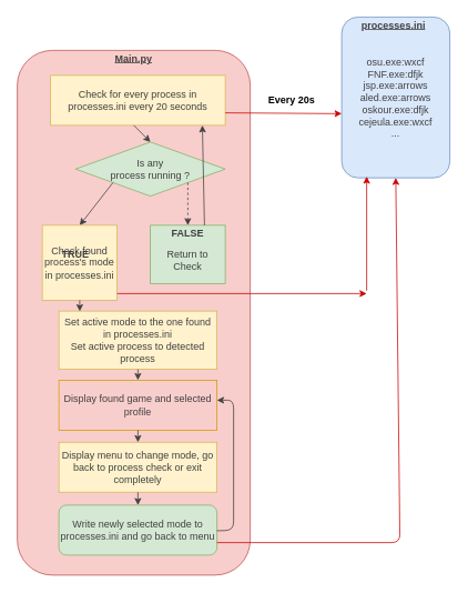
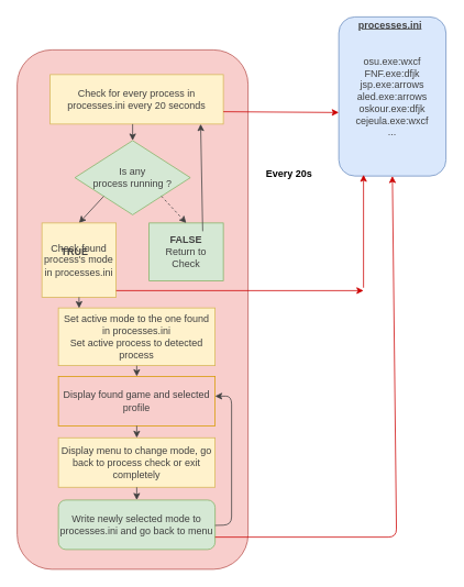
  <mxCell id="0" />
  <mxCell id="1" parent="0" />
  <mxCell id="2" value="" style="rounded=1;whiteSpace=wrap;html=1;fillColor=#f8cecc;strokeColor=#b85450;" parent="1" vertex="1"><mxGeometry x="20" y="60" width="280" height="630" as="geometry" /></mxCell>
  <mxCell id="3" value="&lt;font color=&quot;#404040&quot;&gt;Check for every process in processes.ini every 20 seconds&lt;/font&gt;" style="rounded=0;whiteSpace=wrap;html=1;fillColor=#fff2cc;strokeColor=#d6b656;" parent="1" vertex="1"><mxGeometry x="60" y="90" width="210" height="60" as="geometry" /></mxCell>
  <mxCell id="4" value="&lt;font color=&quot;#404040&quot;&gt;osu.exe:wxcf&lt;br&gt;FNF.exe:dfjk&lt;br&gt;jsp.exe:arrows&lt;br&gt;aled.exe:arrows&lt;br&gt;oskour.exe:dfjk&lt;br&gt;cejeula.exe:wxcf&lt;br&gt;...&lt;/font&gt;" style="rounded=1;whiteSpace=wrap;html=1;fillColor=#dae8fc;strokeColor=#6c8ebf;" parent="1" vertex="1"><mxGeometry x="410" y="20" width="130" height="193" as="geometry" /></mxCell>
  <mxCell id="5" value="" style="endArrow=classic;html=1;strokeColor=#CC0000;exitX=1;exitY=0.75;exitDx=0;exitDy=0;" parent="1" source="3" edge="1"><mxGeometry width="50" height="50" relative="1" as="geometry"><mxPoint x="300" y="140" as="sourcePoint" /><mxPoint x="410" y="136" as="targetPoint" /></mxGeometry></mxCell>
- <mxCell id="6" value="Every 20s" style="text;html=1;strokeColor=none;fillColor=none;align=center;verticalAlign=middle;whiteSpace=wrap;rounded=0;fontStyle=1" parent="1" vertex="1"><mxGeometry x="320" y="110" width="60" height="20" as="geometry" /></mxCell>
- <mxCell id="7" value="Main.py" style="text;html=1;align=center;verticalAlign=middle;whiteSpace=wrap;rounded=0;fontStyle=5;fontColor=#404040;" parent="1" vertex="1"><mxGeometry x="140" y="60" width="40" height="20" as="geometry" /></mxCell>
+ <mxCell id="6" value="Every 20s" style="text;html=1;strokeColor=none;fillColor=none;align=center;verticalAlign=middle;whiteSpace=wrap;rounded=0;fontStyle=1" parent="1" vertex="1"><mxGeometry x="320" y="200" width="60" height="20" as="geometry" /></mxCell>
  <mxCell id="8" value="processes.ini" style="text;html=1;strokeColor=none;fillColor=none;align=center;verticalAlign=middle;whiteSpace=wrap;rounded=0;fontStyle=5;fontColor=#404040;" parent="1" vertex="1"><mxGeometry x="450" y="20" width="45" height="20" as="geometry" /></mxCell>
- <mxCell id="9" value="&lt;font color=&quot;#404040&quot;&gt;Is any &lt;br&gt;process running ?&lt;/font&gt;" style="rhombus;whiteSpace=wrap;html=1;fillColor=#d5e8d4;strokeColor=#82b366;" parent="1" vertex="1"><mxGeometry x="90" y="170" width="180" height="65" as="geometry" /></mxCell>
+ <mxCell id="9" value="&lt;font color=&quot;#404040&quot;&gt;Is any &lt;br&gt;process running ?&lt;/font&gt;" style="rhombus;whiteSpace=wrap;html=1;fillColor=#d5e8d4;strokeColor=#82b366;" parent="1" vertex="1"><mxGeometry x="90" y="170" width="140" height="90" as="geometry" /></mxCell>
  <mxCell id="10" value="" style="endArrow=classic;html=1;exitX=0;exitY=1;exitDx=0;exitDy=0;entryX=0.5;entryY=0;entryDx=0;entryDy=0;strokeColor=#404040;" parent="1" source="9" target="11" edge="1"><mxGeometry width="50" height="50" relative="1" as="geometry"><mxPoint x="0" y="410" as="sourcePoint" /><mxPoint x="160" y="450" as="targetPoint" /></mxGeometry></mxCell>
  <mxCell id="11" value="&lt;font color=&quot;#404040&quot;&gt;Check found process's mode in processes.ini&lt;/font&gt;" style="rounded=0;whiteSpace=wrap;html=1;fillColor=#fff2cc;strokeColor=#d6b656;" parent="1" vertex="1"><mxGeometry x="50" y="270" width="90" height="90" as="geometry" /></mxCell>
  <mxCell id="12" value="&lt;font color=&quot;#404040&quot;&gt;&lt;br&gt;Return to &lt;br&gt;Check&lt;/font&gt;" style="rounded=0;whiteSpace=wrap;html=1;fillColor=#d5e8d4;strokeColor=#82b366;" parent="1" vertex="1"><mxGeometry x="180" y="270" width="90" height="70" as="geometry" /></mxCell>
  <mxCell id="13" value="" style="endArrow=classic;html=1;exitX=1;exitY=1;exitDx=0;exitDy=0;entryX=0.5;entryY=0;entryDx=0;entryDy=0;strokeColor=#404040;dashed=1;" parent="1" source="9" target="12" edge="1"><mxGeometry width="50" height="50" relative="1" as="geometry"><mxPoint x="360" y="320" as="sourcePoint" /><mxPoint x="410" y="270" as="targetPoint" /></mxGeometry></mxCell>
  <mxCell id="14" value="&lt;font color=&quot;#404040&quot;&gt;TRUE&lt;/font&gt;" style="text;html=1;strokeColor=none;fillColor=none;align=center;verticalAlign=middle;whiteSpace=wrap;rounded=0;fontStyle=1" parent="1" vertex="1"><mxGeometry x="70" y="295" width="40" height="20" as="geometry" /></mxCell>
- <mxCell id="15" value="&lt;font color=&quot;#404040&quot;&gt;FALSE&lt;/font&gt;" style="text;html=1;strokeColor=none;fillColor=none;align=center;verticalAlign=middle;whiteSpace=wrap;rounded=0;fontStyle=1" parent="1" vertex="1"><mxGeometry x="205" y="270" width="40" height="20" as="geometry" /></mxCell>
+ <mxCell id="15" value="&lt;font color=&quot;#404040&quot;&gt;FALSE&lt;/font&gt;" style="text;html=1;strokeColor=none;fillColor=none;align=center;verticalAlign=middle;whiteSpace=wrap;rounded=0;fontStyle=1" parent="1" vertex="1"><mxGeometry x="205" y="280" width="40" height="20" as="geometry" /></mxCell>
  <mxCell id="16" value="" style="endArrow=classic;html=1;exitX=1;exitY=0;exitDx=0;exitDy=0;entryX=0.869;entryY=1;entryDx=0;entryDy=0;entryPerimeter=0;strokeColor=#404040;" parent="1" source="15" target="3" edge="1"><mxGeometry width="50" height="50" relative="1" as="geometry"><mxPoint x="360" y="320" as="sourcePoint" /><mxPoint x="410" y="270" as="targetPoint" /></mxGeometry></mxCell>
  <mxCell id="17" value="" style="endArrow=classic;html=1;entryX=0.5;entryY=0;entryDx=0;entryDy=0;strokeColor=#404040;" parent="1" target="9" edge="1"><mxGeometry width="50" height="50" relative="1" as="geometry"><mxPoint x="160" y="150" as="sourcePoint" /><mxPoint x="410" y="310" as="targetPoint" /></mxGeometry></mxCell>
  <mxCell id="18" value="" style="endArrow=classic;html=1;exitX=1;exitY=1;exitDx=0;exitDy=0;strokeColor=#CC0000;" parent="1" edge="1"><mxGeometry width="50" height="50" relative="1" as="geometry"><mxPoint x="140" y="352" as="sourcePoint" /><mxPoint x="440" y="352" as="targetPoint" /></mxGeometry></mxCell>
  <mxCell id="19" value="" style="endArrow=classic;html=1;strokeColor=#CC0000;" parent="1" edge="1"><mxGeometry width="50" height="50" relative="1" as="geometry"><mxPoint x="440" y="348.5" as="sourcePoint" /><mxPoint x="440" y="211.5" as="targetPoint" /></mxGeometry></mxCell>
  <mxCell id="20" value="&lt;font color=&quot;#404040&quot;&gt;Set active mode to the one found in processes.ini&lt;br&gt;Set active process to detected process&lt;/font&gt;" style="rounded=0;whiteSpace=wrap;html=1;fillColor=#fff2cc;strokeColor=#d6b656;" parent="1" vertex="1"><mxGeometry x="70" y="373" width="190" height="70" as="geometry" /></mxCell>
  <mxCell id="21" value="&lt;font color=&quot;#404040&quot;&gt;Display found game and selected profile&lt;/font&gt;" style="rounded=0;whiteSpace=wrap;html=1;fillColor=#f8cecc;strokeColor=#d79b00;" parent="1" vertex="1"><mxGeometry x="70" y="456" width="190" height="60" as="geometry" /></mxCell>
  <mxCell id="22" value="&lt;font color=&quot;#404040&quot;&gt;Display menu to change mode, go back to process check or exit completely&lt;/font&gt;" style="rounded=0;whiteSpace=wrap;html=1;fillColor=#fff2cc;strokeColor=#d6b656;" parent="1" vertex="1"><mxGeometry x="70" y="530.5" width="190" height="60" as="geometry" /></mxCell>
  <mxCell id="23" value="&lt;font color=&quot;#404040&quot;&gt;Write newly selected mode to processes.ini and go back to menu&lt;/font&gt;" style="rounded=1;whiteSpace=wrap;html=1;fillColor=#d5e8d4;strokeColor=#82b366;" parent="1" vertex="1"><mxGeometry x="70" y="606" width="190" height="60" as="geometry" /></mxCell>
  <mxCell id="24" value="" style="endArrow=classic;html=1;exitX=0.5;exitY=1;exitDx=0;exitDy=0;entryX=0.132;entryY=0.005;entryDx=0;entryDy=0;entryPerimeter=0;strokeColor=#404040;" parent="1" source="11" target="20" edge="1"><mxGeometry width="50" height="50" relative="1" as="geometry"><mxPoint x="-50" y="430" as="sourcePoint" /><mxPoint x="0" y="380" as="targetPoint" /></mxGeometry></mxCell>
  <mxCell id="25" value="" style="endArrow=classic;html=1;exitX=0.5;exitY=1;exitDx=0;exitDy=0;entryX=0.5;entryY=0;entryDx=0;entryDy=0;strokeColor=#404040;" parent="1" source="20" target="21" edge="1"><mxGeometry width="50" height="50" relative="1" as="geometry"><mxPoint x="410" y="510" as="sourcePoint" /><mxPoint x="460" y="460" as="targetPoint" /></mxGeometry></mxCell>
  <mxCell id="26" value="" style="endArrow=classic;html=1;exitX=0.5;exitY=1;exitDx=0;exitDy=0;entryX=0.5;entryY=0;entryDx=0;entryDy=0;strokeColor=#404040;" parent="1" source="21" target="22" edge="1"><mxGeometry width="50" height="50" relative="1" as="geometry"><mxPoint x="390" y="580" as="sourcePoint" /><mxPoint x="440" y="530" as="targetPoint" /></mxGeometry></mxCell>
  <mxCell id="27" value="" style="endArrow=classic;html=1;exitX=0.5;exitY=1;exitDx=0;exitDy=0;entryX=0.5;entryY=0;entryDx=0;entryDy=0;strokeColor=#404040;" parent="1" source="22" target="23" edge="1"><mxGeometry width="50" height="50" relative="1" as="geometry"><mxPoint x="360" y="640" as="sourcePoint" /><mxPoint x="410" y="590" as="targetPoint" /></mxGeometry></mxCell>
  <mxCell id="28" value="" style="endArrow=classic;html=1;strokeColor=#404040;" parent="1" edge="1"><mxGeometry width="50" height="50" relative="1" as="geometry"><mxPoint x="260" y="636.75" as="sourcePoint" /><mxPoint x="260" y="480" as="targetPoint" /><Array as="points"><mxPoint x="280" y="636.25" /><mxPoint x="280" y="480" /></Array></mxGeometry></mxCell>
  <mxCell id="29" value="" style="endArrow=classic;html=1;exitX=1;exitY=0.75;exitDx=0;exitDy=0;entryX=0.5;entryY=1;entryDx=0;entryDy=0;strokeColor=#CC0000;" parent="1" source="23" target="4" edge="1"><mxGeometry width="50" height="50" relative="1" as="geometry"><mxPoint x="470" y="390" as="sourcePoint" /><mxPoint x="490" y="651" as="targetPoint" /><Array as="points"><mxPoint x="480" y="651" /></Array></mxGeometry></mxCell>
